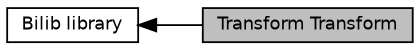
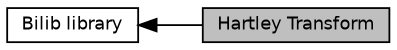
  digraph {
    rankdir=LR
    node [color=black fontname=Helvetica fontsize=10 shape=record style=filled]
-   n1 [fillcolor=grey75 fontcolor=black height=0.2 label="Transform Transform" width=0.4]
+   n1 [fillcolor=grey75 fontcolor=black height=0.2 label="Hartley Transform" width=0.4]
    n2 [fillcolor=white height=0.2 label="Bilib library" width=0.4]
    n2 -> n1 [dir=back fontname=Helvetica fontsize=10 labelfontname=Helvetica labelfontsize=10 shape=plaintext style=solid]
  }
